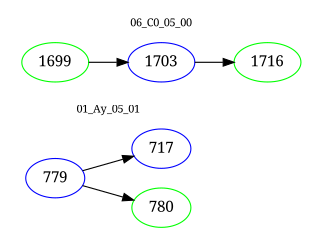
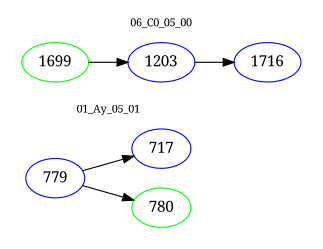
  digraph {
    fontname="Noto Serif"
    rankdir=LR
    node [color=blue fontname="Noto Serif"]
    edge [color=black fontname="Noto Serif"]
    n1 [label=779]
    n2 [color=green label=780]
    n3 [label=717]
-   n4 [label=1703]
+   n4 [label=1203]
    n5 [color=green label=1699]
-   n6 [color=green label=1716]
+   n6 [label=1716]
    subgraph cluster_1 {
      color=white
      fontsize=10
      label="01_Ay_05_01"
      n1
      n2
      n3
    }
    subgraph cluster_2 {
      color=white
      fontsize=10
      label="06_C0_05_00"
      n4
      n5
      n6
    }
    n1 -> n2
    n1 -> n3
    n4 -> n6
    n5 -> n4
  }
